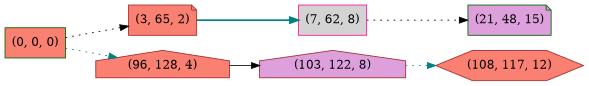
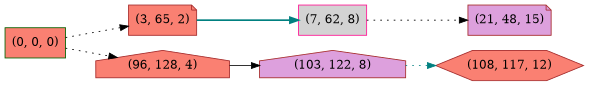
  digraph {
    rankdir=LR
    node [color=brown fillcolor=salmon shape=note style=filled]
    edge [color=black style=dotted]
    "(3, 65, 2)"
    "(0, 0, 0)" [color=darkgreen shape=box]
    "(96, 128, 4)" [shape=house]
    n4 [color=deeppink fillcolor=lightgrey label="(7, 62, 8)" shape=box]
    "(103, 122, 8)" [fillcolor=plum shape=house]
-   "(21, 48, 15)" [color=darkgreen fillcolor=plum]
+   "(21, 48, 15)" [fillcolor=plum]
    "(108, 117, 12)" [shape=hexagon]
    "(3, 65, 2)" -> n4 [color=teal style=bold]
    "(0, 0, 0)" -> "(3, 65, 2)"
-   "(0, 0, 0)" -> "(96, 128, 4)" [color=teal]
+   "(0, 0, 0)" -> "(96, 128, 4)"
    "(96, 128, 4)" -> "(103, 122, 8)" [style=solid]
    n4 -> "(21, 48, 15)"
    "(103, 122, 8)" -> "(108, 117, 12)" [color=teal]
  }
